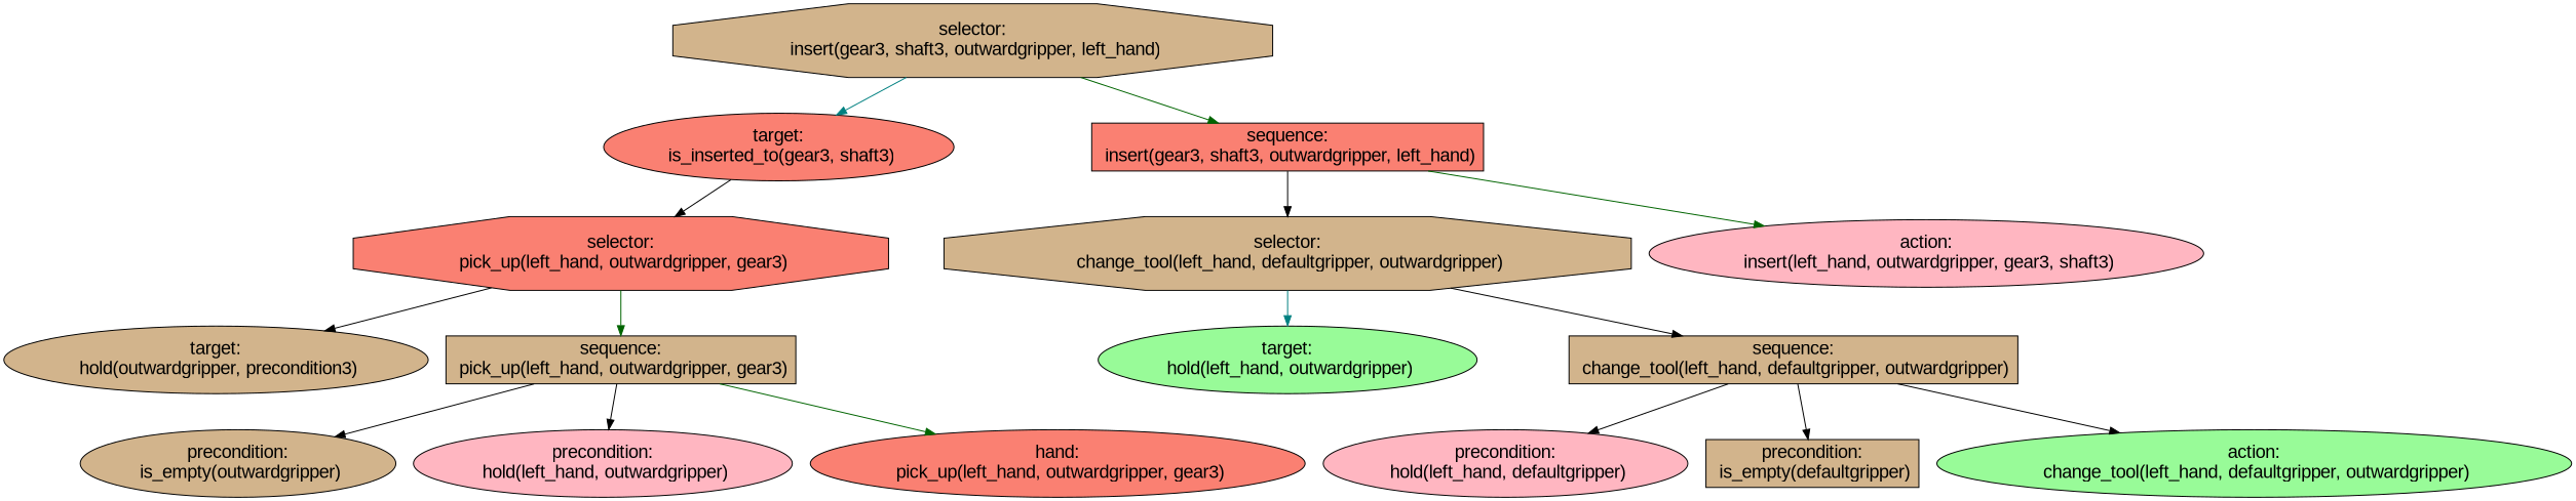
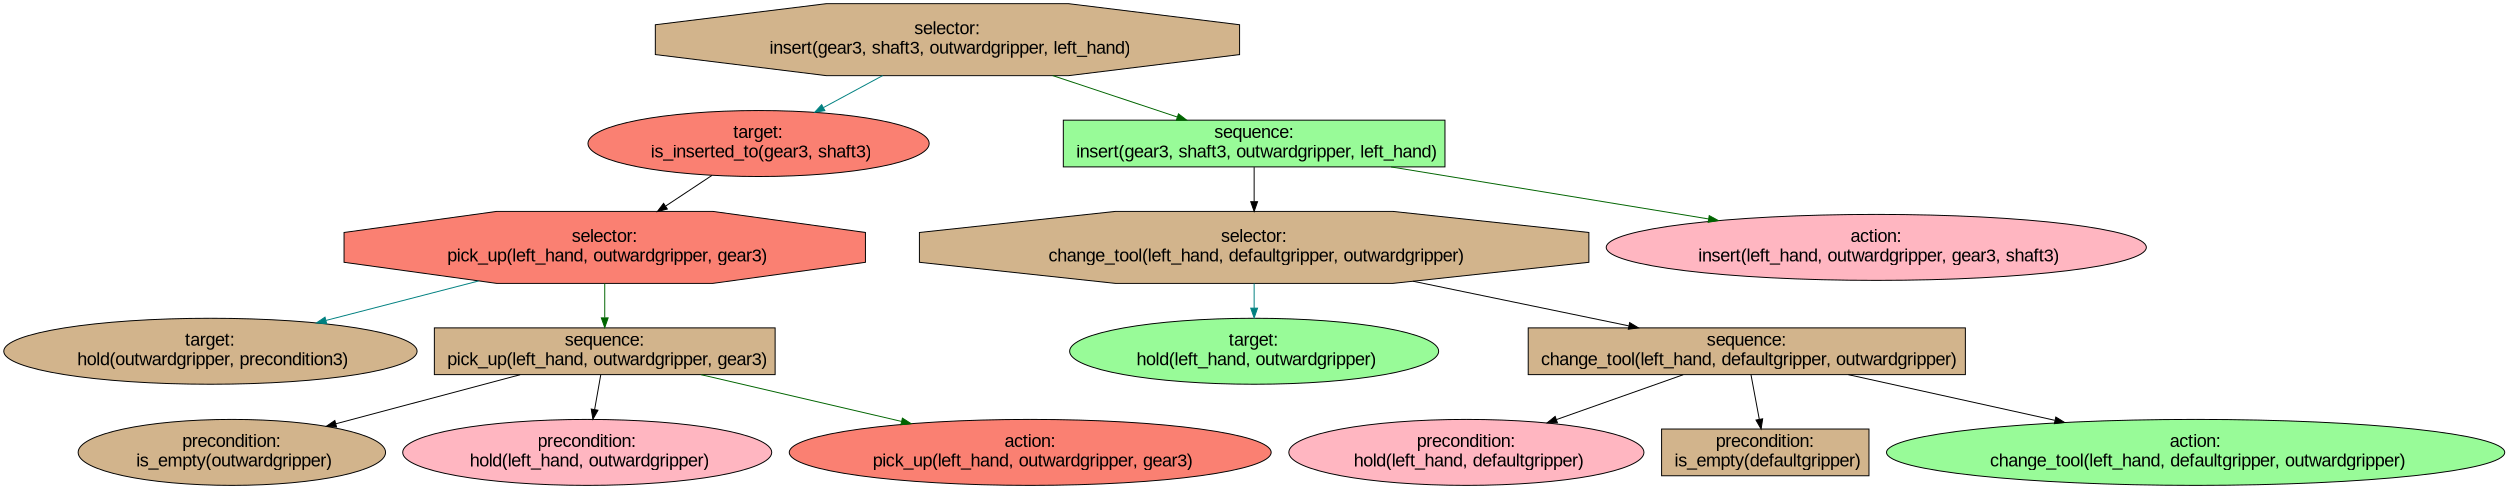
  digraph {
    fontname="Liberation Sans"
    ordering=out
    node [fillcolor=tan fontcolor=black fontname="Liberation Sans" fontsize=18 shape=ellipse style=filled]
    edge [color=black fontname="Liberation Sans"]
    n1 [label="selector:\n insert(gear3, shaft3, outwardgripper, left_hand)" shape=octagon]
    n2 [fillcolor=salmon label="target:\n is_inserted_to(gear3, shaft3)"]
-   n3 [fillcolor=salmon label="sequence:\n insert(gear3, shaft3, outwardgripper, left_hand)" shape=box]
+   n3 [fillcolor=palegreen label="sequence:\n insert(gear3, shaft3, outwardgripper, left_hand)" shape=box]
    n4 [fillcolor=salmon label="selector:\n pick_up(left_hand, outwardgripper, gear3)" shape=octagon]
    n5 [label="selector:\n change_tool(left_hand, defaultgripper, outwardgripper)" shape=octagon]
    n6 [fillcolor=lightpink label="action:\n insert(left_hand, outwardgripper, gear3, shaft3)"]
    n7 [fillcolor=palegreen label="target:\n hold(left_hand, outwardgripper)"]
    n8 [label="sequence:\n change_tool(left_hand, defaultgripper, outwardgripper)" shape=box]
    n9 [label="target:\n hold(outwardgripper, precondition3)"]
    n10 [label="sequence:\n pick_up(left_hand, outwardgripper, gear3)" shape=box]
    n11 [fillcolor=lightpink label="precondition:\n hold(left_hand, defaultgripper)"]
    n12 [label="precondition:\n is_empty(defaultgripper)" shape=box]
    n13 [fillcolor=palegreen label="action:\n change_tool(left_hand, defaultgripper, outwardgripper)"]
    n14 [label="precondition:\n is_empty(outwardgripper)"]
    n15 [fillcolor=lightpink label="precondition:\n hold(left_hand, outwardgripper)"]
-   n16 [fillcolor=salmon label="hand:\n pick_up(left_hand, outwardgripper, gear3)"]
+   n16 [fillcolor=salmon label="action:\n pick_up(left_hand, outwardgripper, gear3)"]
    n1 -> n2 [color=teal]
    n1 -> n3 [color=darkgreen]
    n2 -> n4
    n3 -> n5
    n3 -> n6 [color=darkgreen]
-   n4 -> n9
+   n4 -> n9 [color=teal]
    n4 -> n10 [color=darkgreen]
    n5 -> n7 [color=teal]
    n5 -> n8
    n8 -> n11
    n8 -> n12
    n8 -> n13
    n10 -> n14
    n10 -> n15
    n10 -> n16 [color=darkgreen]
  }
